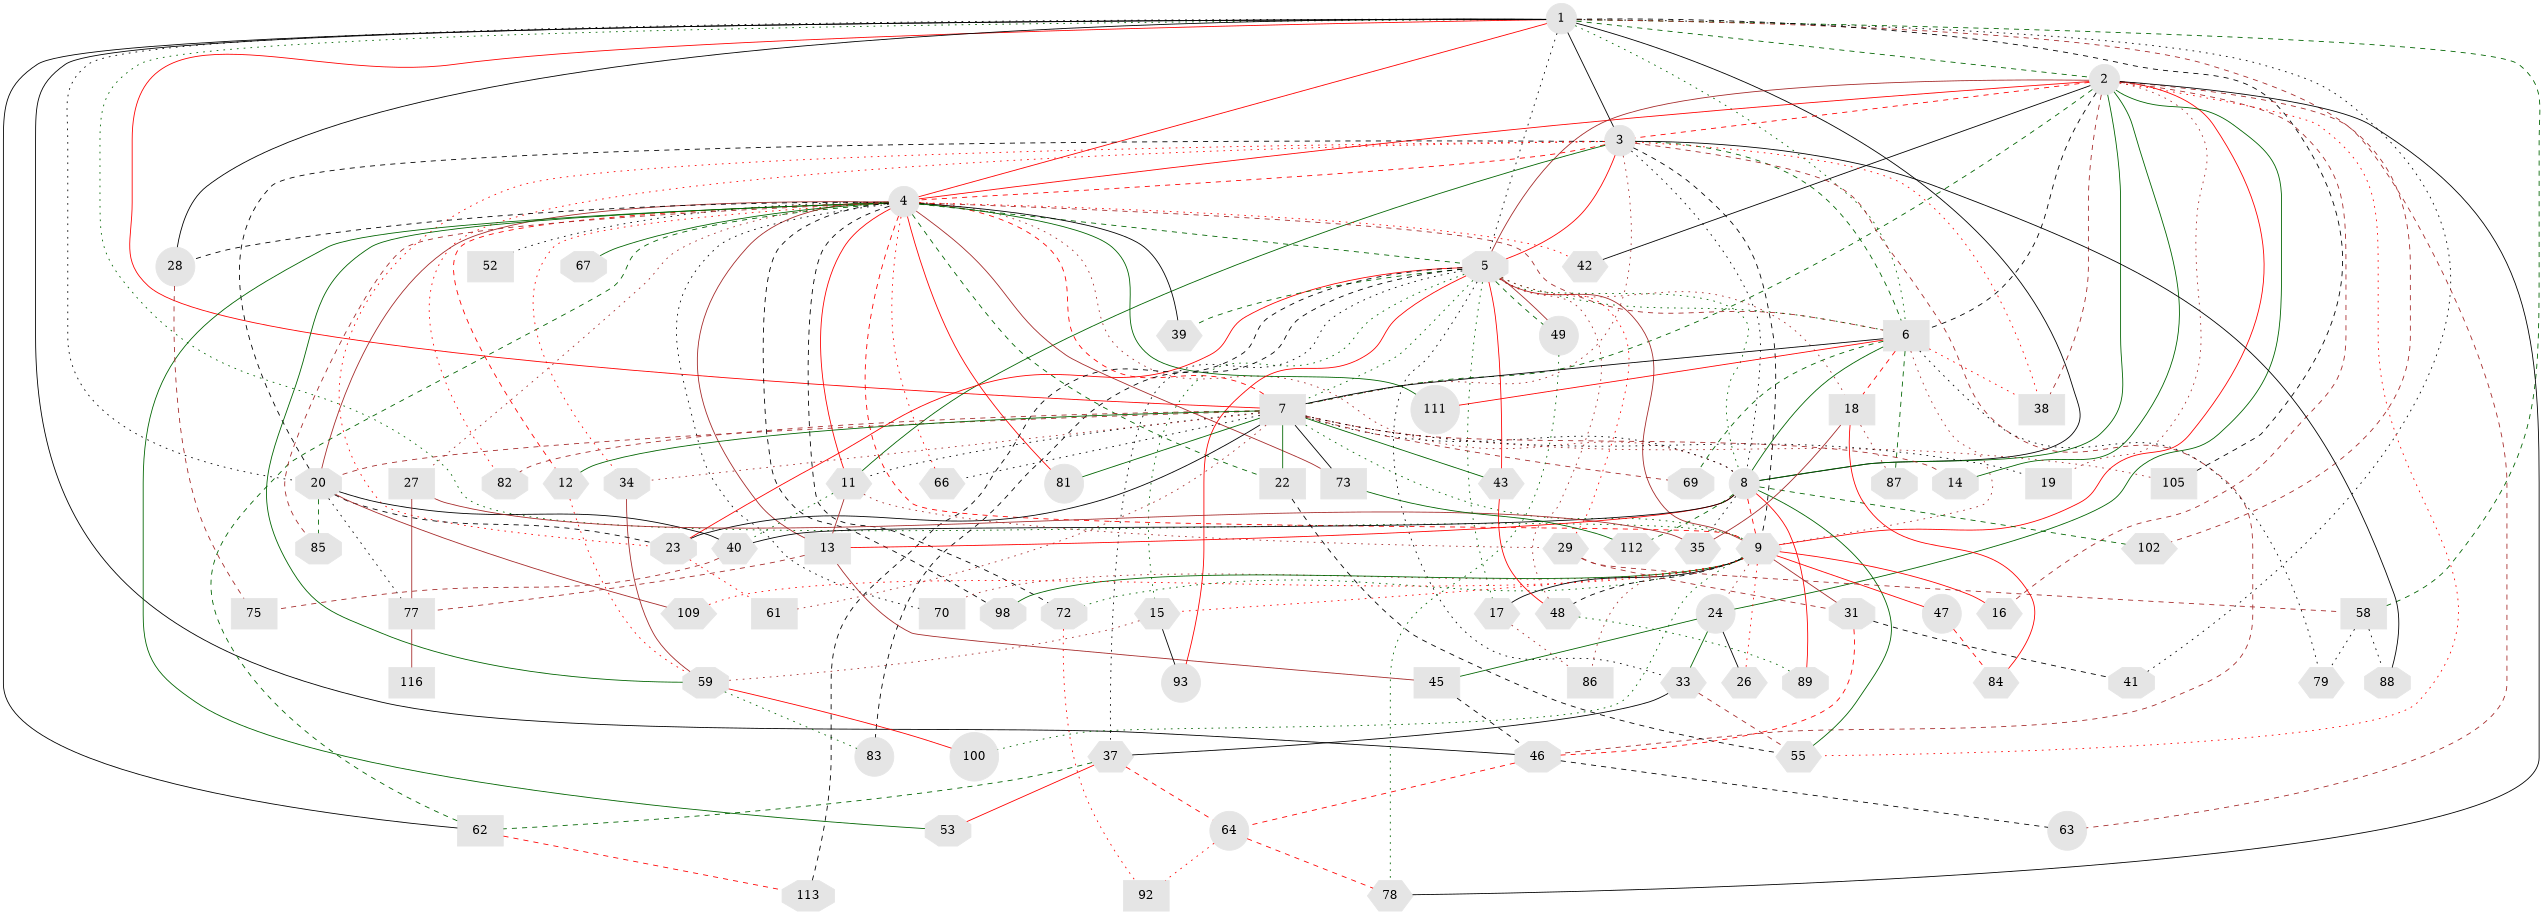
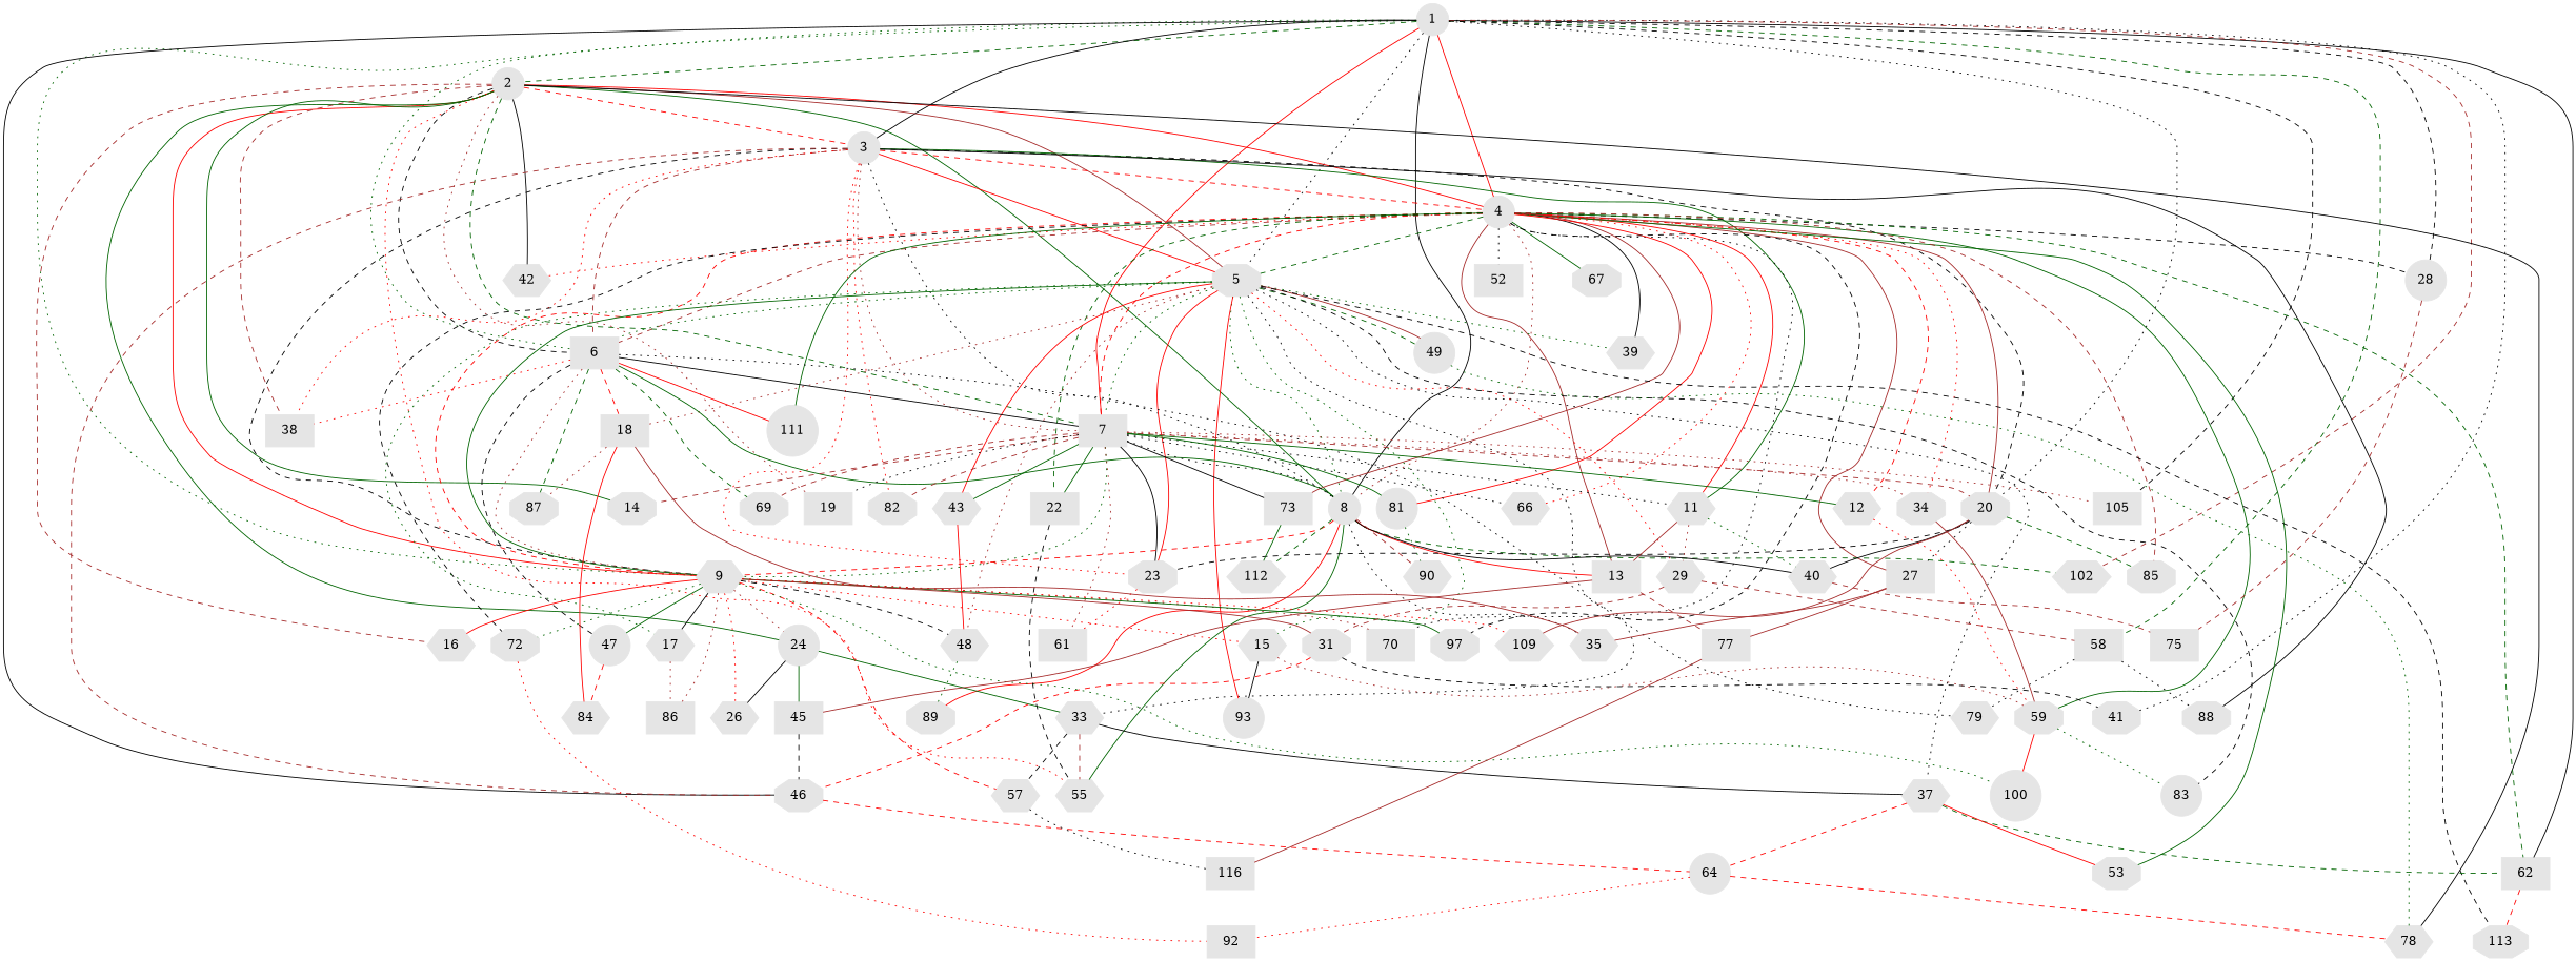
  graph {
    node [color=gray90 shape=hexagon style=filled]
    edge [color=black style=solid]
    1 [shape=circle super="+108"]
    2 [shape=circle super="+71"]
    3 [shape=circle super="+36"]
    4 [shape=circle super="+10"]
    5 [shape=octagon super="+25"]
    6 [shape=box super="+68"]
    7 [shape=box super="+32"]
    8 [shape=circle super="+21"]
    9 [super="+30"]
    20 [shape=octagon super="+51"]
    28 [shape=circle super="+60"]
    41 [shape=octagon]
    46 [shape=octagon super="+50"]
    58 [shape=box super="+104"]
    62 [shape=box super="+74"]
    102
    105 [shape=box]
    14 [shape=octagon]
    16 [super="+96"]
    19 [shape=box super="+101"]
    24 [shape=circle]
    38 [shape=box]
    42
    55 [super="+91"]
-   63 [shape=circle]
    78
    11 [super="+44"]
    23 [shape=octagon super="+114"]
    82 [shape=octagon]
    88 [shape=octagon]
    12
    13 [shape=box super="+98"]
    22 [shape=box]
    27 [shape=box]
    34 [shape=octagon]
    39 [super="+103"]
    52 [shape=box]
    53 [shape=octagon]
    59 [shape=octagon super="+95"]
    66 [super="+94"]
    67 [shape=octagon]
    70 [shape=box]
    72 [shape=octagon]
    73 [shape=box]
    81 [shape=circle]
    85 [shape=octagon]
-   97 [shape=octagon label=98]
+   97 [shape=octagon]
    111 [shape=circle]
    15 [super="+65"]
    17
    18 [shape=box]
    29
    33 [super="+107"]
    37
    43
    48 [super="+76"]
    49 [shape=circle]
    83 [shape=circle]
    93 [shape=circle]
    113 [shape=octagon]
    47 [shape=circle]
    69 [shape=octagon]
    79
    87 [shape=octagon]
    61 [shape=box]
    35 [super="+80"]
    40 [super="+56"]
    89 [shape=octagon]
+   90
    112
    26
    31 [shape=octagon super="+54"]
+   57
    86 [shape=box super="+110"]
    100 [shape=circle]
    109
    75 [shape=box]
    64 [shape=circle super="+99"]
    45 [shape=box]
    77 [shape=box]
    92 [shape=box]
    84
    116 [shape=box]
    1 -- 2 [color=darkgreen style=dashed]
    1 -- 3
    1 -- 4 [color=red weight=2]
    1 -- 5 [style=dotted]
    1 -- 6 [color=darkgreen style=dotted]
    1 -- 7 [color=red]
    1 -- 8 [weight=2]
    1 -- 9 [color=darkgreen style=dotted]
    1 -- 20 [style=dotted]
-   1 -- 28
+   1 -- 28 [style=dashed]
    1 -- 41 [style=dotted]
    1 -- 46
    1 -- 58 [color=darkgreen style=dashed]
    1 -- 62
    1 -- 102 [color=brown style=dashed]
    1 -- 105 [style=dashed]
    2 -- 3 [color=red style=dashed]
    2 -- 4 [color=red weight=2]
    2 -- 5 [color=brown]
    2 -- 6 [style=dashed]
    2 -- 7 [color=darkgreen style=dashed]
    2 -- 8 [color=darkgreen]
    2 -- 9 [color=red]
    2 -- 14 [color=darkgreen]
    2 -- 16 [color=brown style=dashed]
    2 -- 19 [color=brown style=dotted]
    2 -- 24 [color=darkgreen]
    2 -- 38 [color=brown style=dashed]
    2 -- 42
    2 -- 55 [color=red style=dotted]
-   2 -- 63 [color=brown style=dashed]
    2 -- 78
    3 -- 4 [color=red style=dashed weight=2]
    3 -- 5 [color=red]
-   3 -- 6 [color=darkgreen style=dashed]
+   3 -- 6 [color=brown style=dashed]
    3 -- 7 [color=brown style=dotted]
    3 -- 8 [style=dotted]
    3 -- 9 [style=dashed]
    3 -- 20 [style=dashed]
    3 -- 46 [color=brown style=dashed]
    3 -- 38 [color=red style=dotted]
    3 -- 11 [color=darkgreen]
    3 -- 23 [color=red style=dotted]
    3 -- 82 [color=red style=dotted]
    3 -- 88
    4 -- 5 [color=darkgreen style=dashed weight=2]
    4 -- 6 [color=brown style=dashed weight=2]
    4 -- 7 [color=red style=dashed weight=3]
    4 -- 8 [color=brown style=dotted weight=2]
    4 -- 9 [color=red style=dashed weight=3]
    4 -- 20 [color=brown]
    4 -- 28 [style=dashed weight=2]
    4 -- 62 [color=darkgreen style=dashed]
    4 -- 42 [color=red style=dotted]
    4 -- 11 [color=red]
    4 -- 12 [color=red style=dashed]
    4 -- 13 [color=brown]
    4 -- 22 [color=darkgreen style=dashed]
-   4 -- 27 [color=brown style=dotted]
+   4 -- 27 [color=brown]
    4 -- 34 [color=red style=dotted]
    4 -- 39 [weight=2]
    4 -- 52 [style=dotted weight=2]
    4 -- 53 [color=darkgreen]
    4 -- 59 [color=darkgreen]
    4 -- 66 [color=red style=dotted]
    4 -- 67 [color=darkgreen]
    4 -- 70 [style=dotted]
    4 -- 72 [style=dashed]
    4 -- 73 [color=brown]
    4 -- 81 [color=red]
    4 -- 85 [color=brown style=dashed]
    4 -- 97 [style=dashed]
    4 -- 111 [color=darkgreen]
    5 -- 6 [color=darkgreen style=dotted]
    5 -- 7 [color=darkgreen style=dotted]
    5 -- 8 [color=darkgreen style=dotted]
-   5 -- 9 [color=brown]
+   5 -- 9 [color=darkgreen]
    5 -- 23 [color=red]
-   5 -- 39 [color=darkgreen style=dashed]
+   5 -- 39 [color=darkgreen style=dotted]
    5 -- 15 [color=darkgreen style=dotted]
    5 -- 17 [color=darkgreen style=dotted]
    5 -- 18 [color=brown style=dotted]
    5 -- 29 [color=red style=dotted]
    5 -- 33 [style=dotted]
    5 -- 37 [style=dotted]
    5 -- 43 [color=red]
    5 -- 48 [color=brown style=dotted]
    5 -- 49 [color=darkgreen style=dashed]
    5 -- 49 [color=brown]
    5 -- 83 [style=dashed]
    5 -- 93 [color=red]
    5 -- 113 [style=dashed]
    6 -- 7
    6 -- 8 [color=darkgreen weight=2]
    6 -- 9 [color=brown style=dotted]
    6 -- 38 [color=red style=dotted]
    6 -- 111 [color=red]
    6 -- 18 [color=red style=dashed]
+   6 -- 47 [style=dashed]
    6 -- 69 [color=darkgreen style=dashed]
    6 -- 79 [style=dotted]
    6 -- 87 [color=darkgreen style=dashed]
    7 -- 8 [style=dotted]
    7 -- 9 [color=darkgreen style=dotted]
    7 -- 20 [color=brown style=dashed]
    7 -- 105 [color=brown style=dotted]
    7 -- 14 [color=brown style=dashed]
    7 -- 19 [style=dotted weight=2]
    7 -- 11 [style=dotted]
    7 -- 23
    7 -- 82 [color=brown style=dashed]
    7 -- 12 [color=darkgreen]
    7 -- 22 [color=darkgreen]
    7 -- 34 [color=brown style=dotted]
    7 -- 66 [style=dotted weight=2]
    7 -- 73
    7 -- 81 [color=darkgreen]
    7 -- 43 [color=darkgreen]
    7 -- 69 [color=brown style=dashed]
    7 -- 61 [color=brown style=dotted]
    8 -- 9 [color=red style=dashed]
    8 -- 102 [color=darkgreen style=dashed]
    8 -- 55 [color=darkgreen]
    8 -- 13 [color=red weight=2]
    8 -- 35 [style=dotted]
    8 -- 40
    8 -- 89 [color=red]
+   8 -- 90 [color=brown style=dashed]
    8 -- 112 [color=darkgreen style=dashed]
    9 -- 16 [color=red weight=2]
    9 -- 24 [color=brown style=dotted]
    9 -- 70 [color=brown style=dotted]
    9 -- 72 [color=darkgreen style=dotted]
    9 -- 97 [color=darkgreen]
    9 -- 15 [color=red style=dotted]
    9 -- 17
    9 -- 48 [style=dashed]
-   9 -- 47 [color=red]
+   9 -- 47 [color=darkgreen]
    9 -- 26 [color=red style=dotted]
    9 -- 31 [color=brown]
+   9 -- 57 [color=red style=dashed]
    9 -- 86 [color=brown style=dotted weight=2]
    9 -- 100 [color=darkgreen style=dotted]
    9 -- 109 [color=red style=dotted]
    20 -- 23 [style=dashed]
-   20 -- 77 [style=dotted]
+   20 -- 27 [style=dotted]
    20 -- 85 [color=darkgreen style=dashed]
    20 -- 40
    20 -- 109 [color=brown]
    28 -- 75 [color=brown style=dashed]
-   46 -- 63 [style=dashed]
    46 -- 64 [color=red style=dashed]
    58 -- 88 [style=dotted]
    58 -- 79 [style=dotted]
    62 -- 113 [color=red style=dashed]
    24 -- 33 [color=darkgreen]
    24 -- 26
    24 -- 45 [color=darkgreen]
    11 -- 13 [color=brown]
    11 -- 29 [color=brown style=dotted]
    11 -- 40 [color=darkgreen style=dotted]
    23 -- 61 [color=red style=dotted]
    12 -- 59 [color=red style=dotted]
    13 -- 45 [color=brown]
    13 -- 77 [color=brown style=dashed]
    22 -- 55 [style=dashed]
    27 -- 35 [color=brown]
    27 -- 77 [color=brown]
    34 -- 59 [color=brown]
    59 -- 83 [color=darkgreen style=dotted]
    59 -- 100 [color=red]
    72 -- 92 [color=red style=dotted]
    73 -- 112 [color=darkgreen]
+   81 -- 90 [color=darkgreen style=dotted]
    15 -- 59 [color=brown style=dotted]
    15 -- 93
    17 -- 86 [color=brown style=dotted]
    18 -- 87 [color=brown style=dotted]
    18 -- 35 [color=brown]
    18 -- 84 [color=red]
    29 -- 58 [color=brown style=dashed]
    29 -- 31 [color=brown style=dashed]
    33 -- 55 [color=brown style=dashed]
    33 -- 37
+   33 -- 57 [style=dashed]
    37 -- 62 [color=darkgreen style=dashed]
    37 -- 53 [color=red]
    37 -- 64 [color=red style=dashed]
    43 -- 48 [color=red]
    48 -- 89 [color=darkgreen style=dotted]
    49 -- 78 [color=darkgreen style=dotted]
    47 -- 84 [color=red style=dashed]
    40 -- 75 [color=brown style=dashed]
    31 -- 41 [style=dashed]
    31 -- 46 [color=red style=dashed]
+   57 -- 116 [style=dotted]
    64 -- 78 [color=red style=dashed]
    64 -- 92 [color=red style=dotted]
    45 -- 46 [style=dashed]
    77 -- 116 [color=brown]
  }
